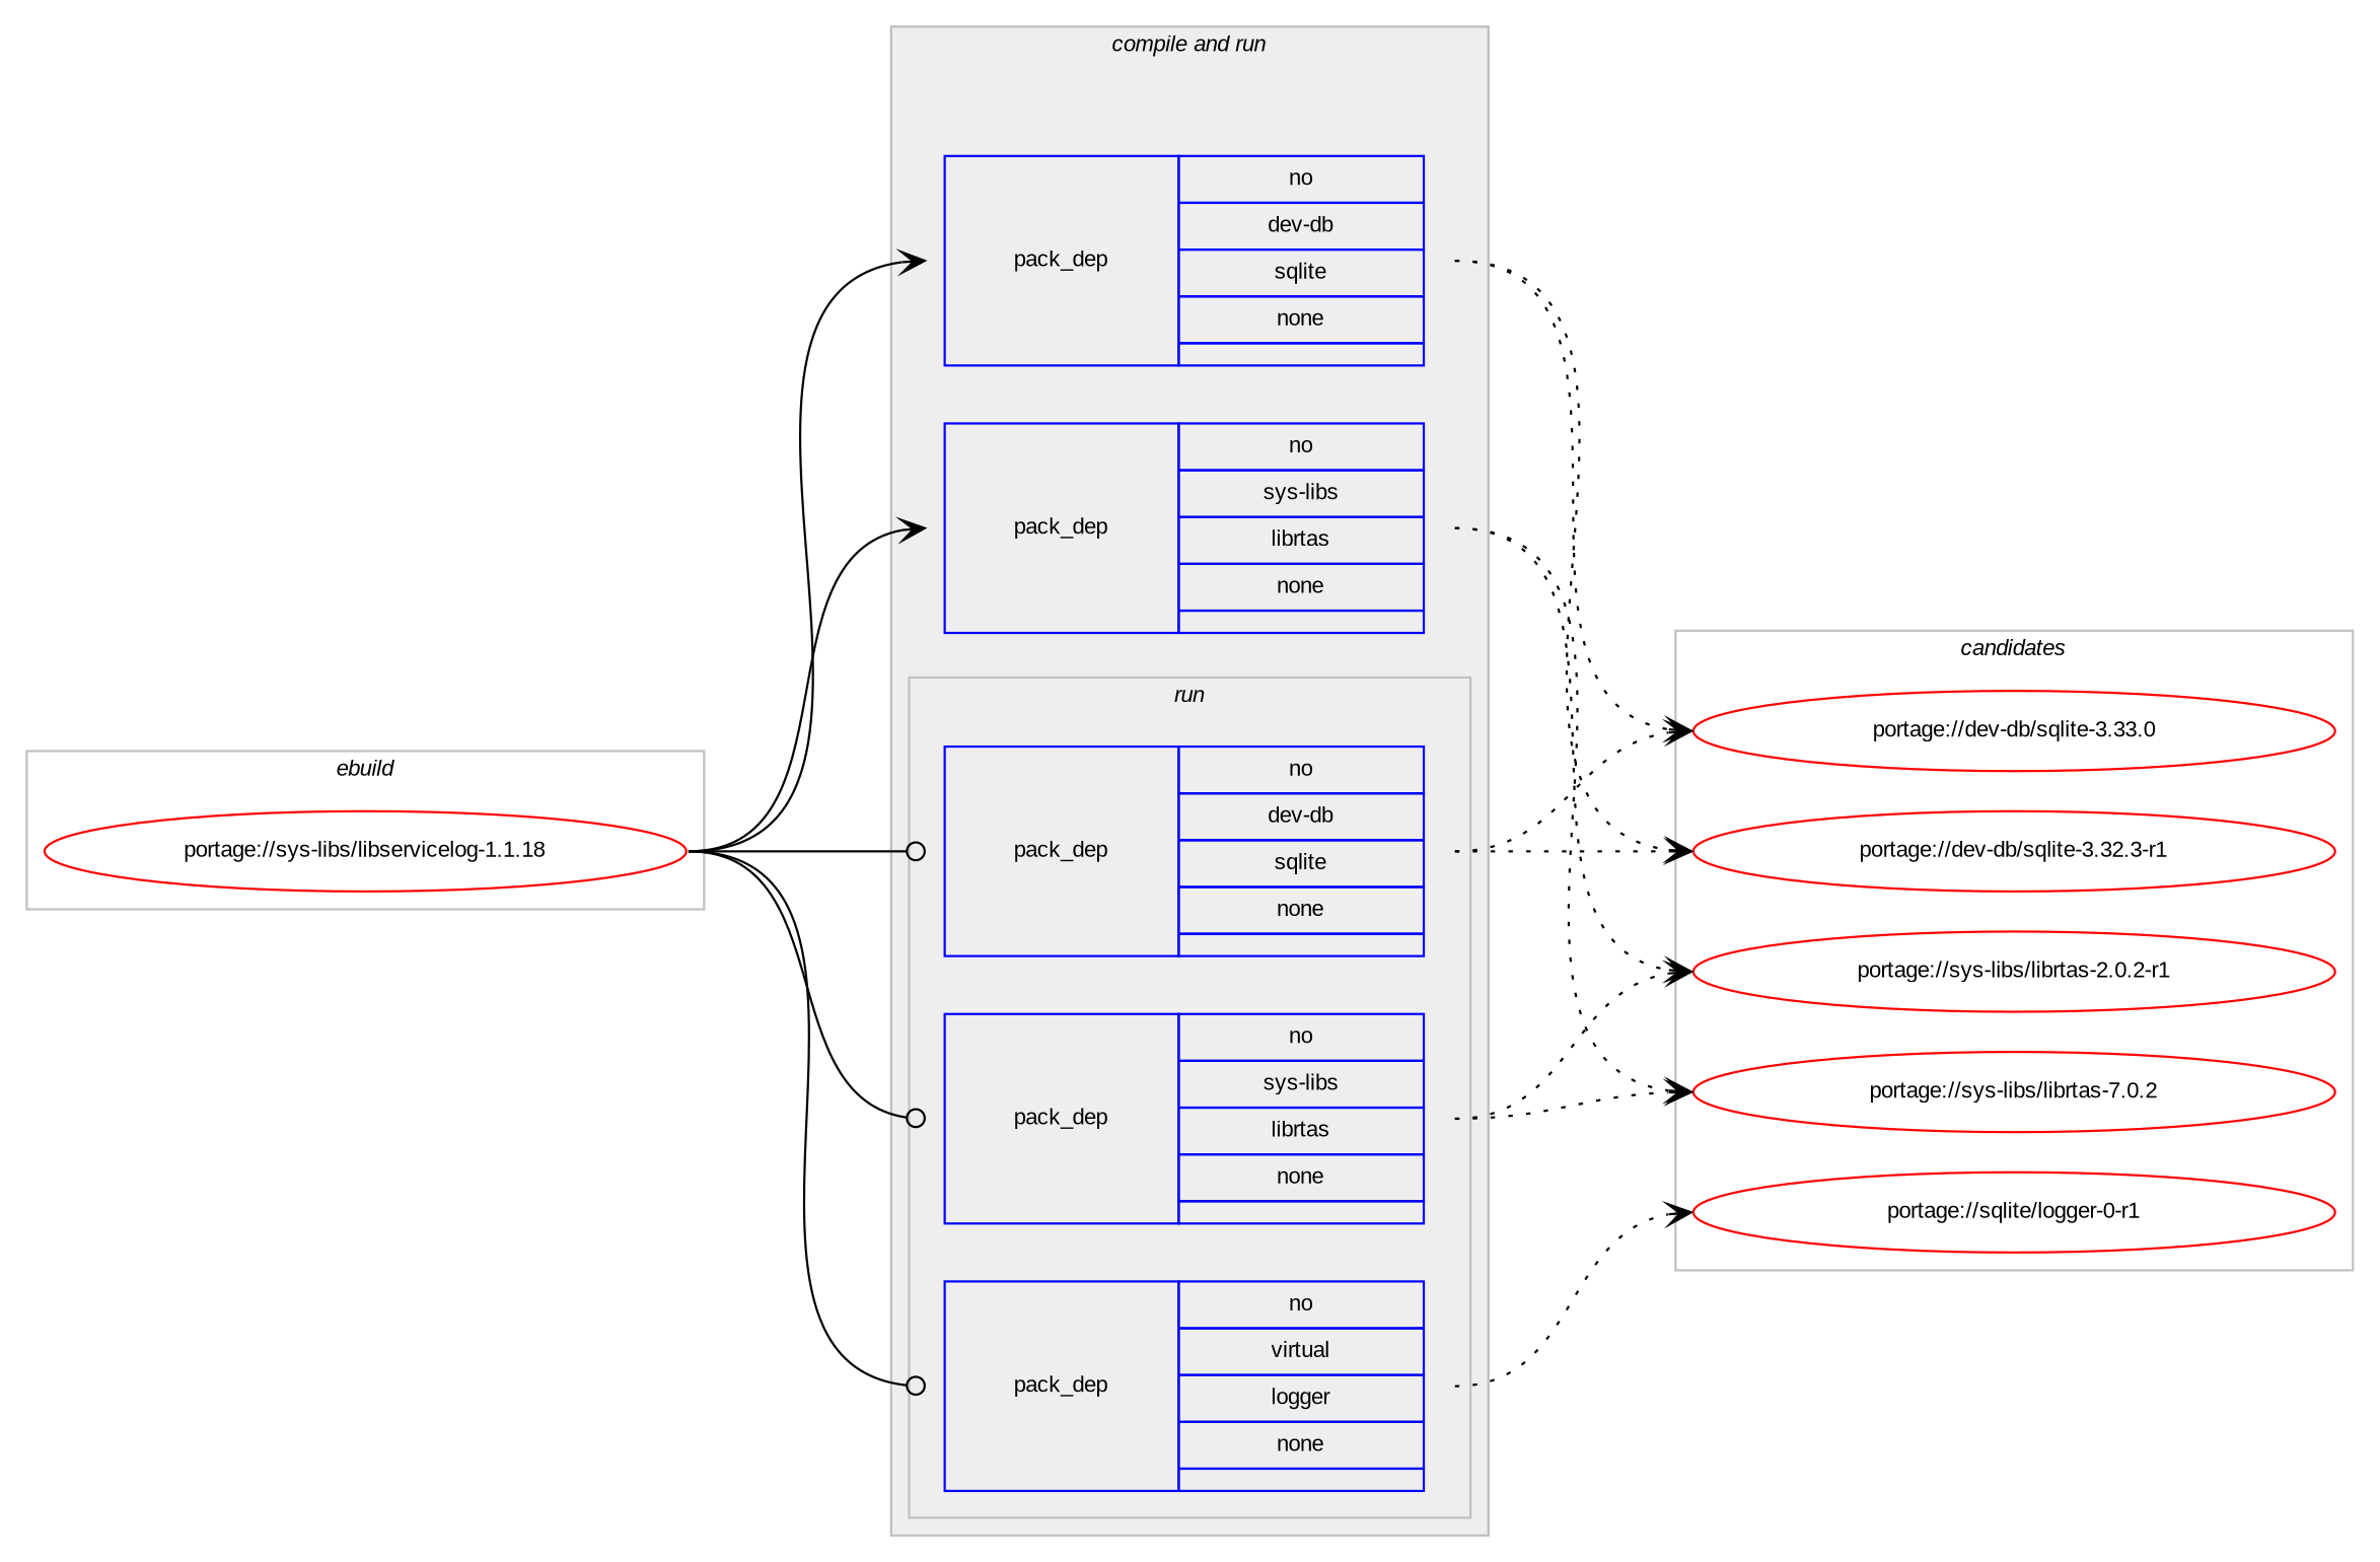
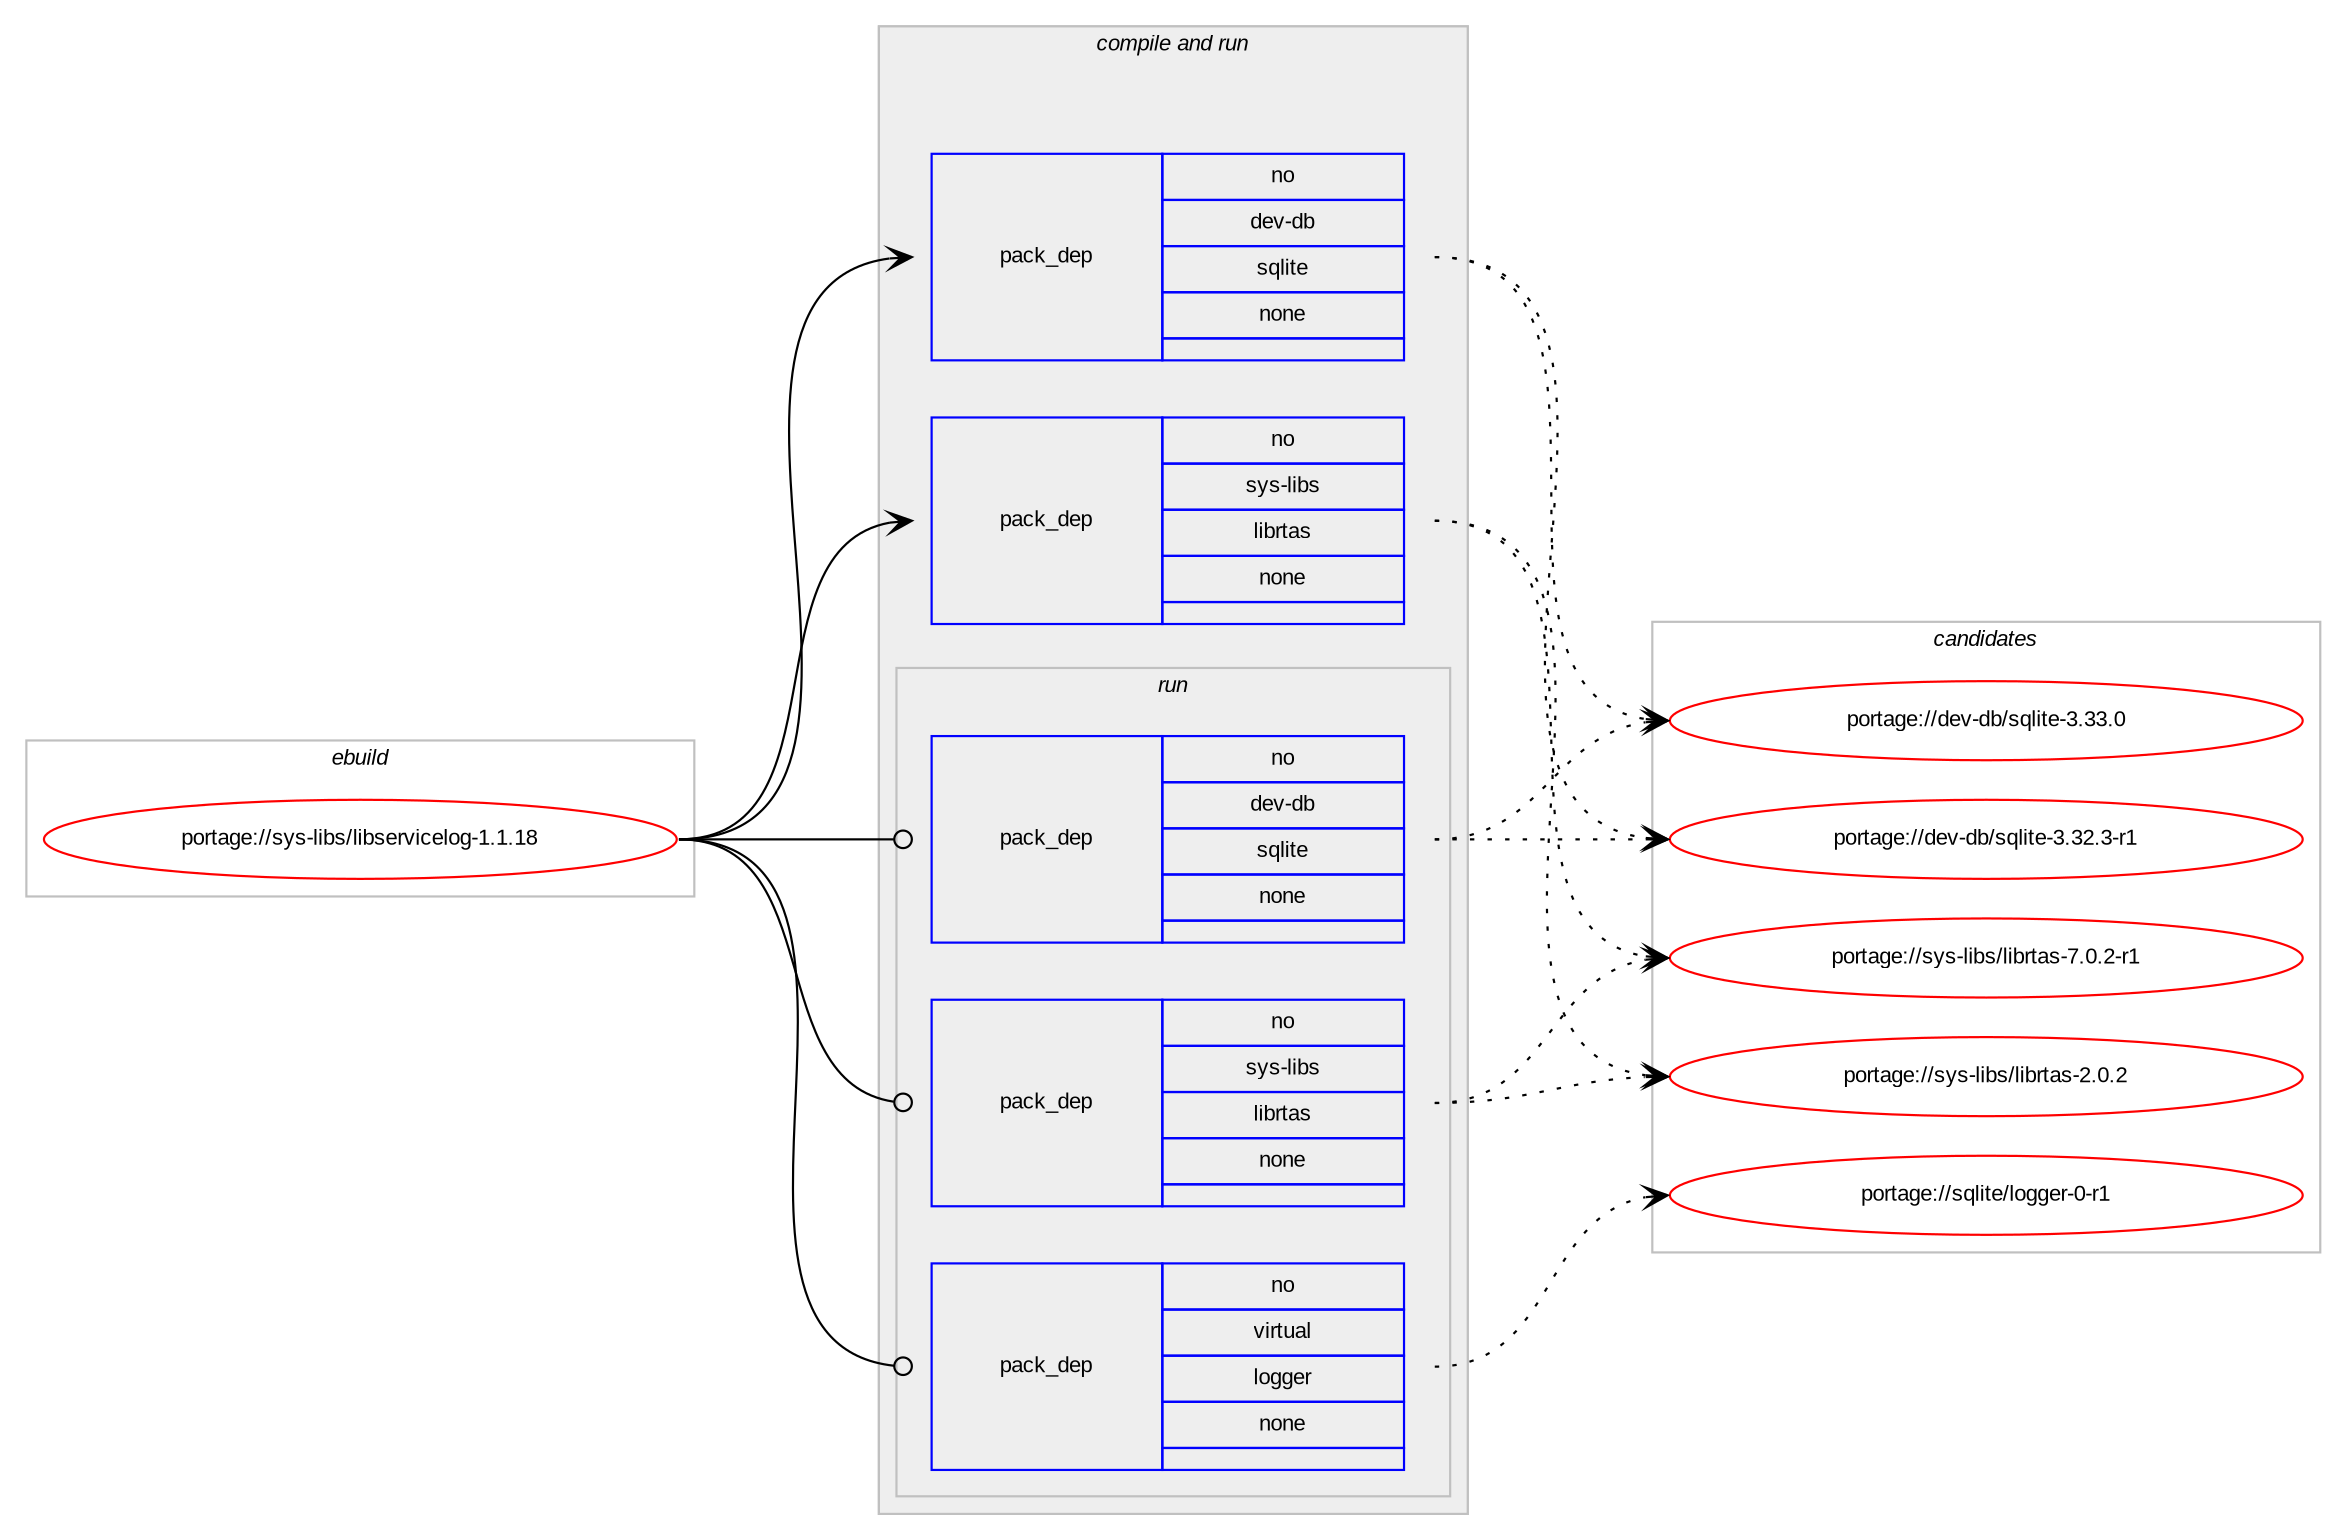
  digraph {
    compound=true
    concentrate=true
    fontname="Liberation Sans"
    fontsize=10
    newrank=true
    rankdir=LR
    ranksep=1.5
    node [color=red fontname="Liberation Sans" fontsize=10]
    edge [arrowhead=vee fontname="Liberation Sans" headport=w style=dotted tailport=e weight=100]
    n1 [label="portage://sys-libs/libservicelog-1.1.18" width=4]
    n2 [color=blue label=<<TABLE BORDER="0" CELLBORDER="1" CELLSPACING="0" CELLPADDING="4" WIDTH="220"><TR><TD ROWSPAN="6" CELLPADDING="30">pack_dep</TD></TR><TR><TD WIDTH="110">no</TD></TR><TR><TD>dev-db</TD></TR><TR><TD>sqlite</TD></TR><TR><TD>none</TD></TR><TR><TD></TD></TR></TABLE>> shape=none]
    n3 [color=blue label=<<TABLE BORDER="0" CELLBORDER="1" CELLSPACING="0" CELLPADDING="4" WIDTH="220"><TR><TD ROWSPAN="6" CELLPADDING="30">pack_dep</TD></TR><TR><TD WIDTH="110">no</TD></TR><TR><TD>sys-libs</TD></TR><TR><TD>librtas</TD></TR><TR><TD>none</TD></TR><TR><TD></TD></TR></TABLE>> shape=none]
    n4 [color=blue label=<<TABLE BORDER="0" CELLBORDER="1" CELLSPACING="0" CELLPADDING="4" WIDTH="220"><TR><TD ROWSPAN="6" CELLPADDING="30">pack_dep</TD></TR><TR><TD WIDTH="110">no</TD></TR><TR><TD>dev-db</TD></TR><TR><TD>sqlite</TD></TR><TR><TD>none</TD></TR><TR><TD></TD></TR></TABLE>> shape=none]
    n5 [color=blue label=<<TABLE BORDER="0" CELLBORDER="1" CELLSPACING="0" CELLPADDING="4" WIDTH="220"><TR><TD ROWSPAN="6" CELLPADDING="30">pack_dep</TD></TR><TR><TD WIDTH="110">no</TD></TR><TR><TD>sys-libs</TD></TR><TR><TD>librtas</TD></TR><TR><TD>none</TD></TR><TR><TD></TD></TR></TABLE>> shape=none]
    n6 [color=blue label=<<TABLE BORDER="0" CELLBORDER="1" CELLSPACING="0" CELLPADDING="4" WIDTH="220"><TR><TD ROWSPAN="6" CELLPADDING="30">pack_dep</TD></TR><TR><TD WIDTH="110">no</TD></TR><TR><TD>virtual</TD></TR><TR><TD>logger</TD></TR><TR><TD>none</TD></TR><TR><TD></TD></TR></TABLE>> shape=none]
    n7 [label="portage://dev-db/sqlite-3.33.0" width=4]
    n8 [label="portage://dev-db/sqlite-3.32.3-r1" width=4]
-   n9 [label="portage://sys-libs/librtas-2.0.2-r1" width=4]
-   n10 [label="portage://sys-libs/librtas-7.0.2" width=4]
+   n9 [label="portage://sys-libs/librtas-7.0.2-r1" width=4]
+   n10 [label="portage://sys-libs/librtas-2.0.2" width=4]
    n11 [label="portage://sqlite/logger-0-r1" width=4]
    subgraph cluster_1 {
      color=gray
      label=<<i>ebuild</i>>
      rank=same
      n1
    }
    subgraph cluster_2 {
      color=gray
      label=<<i>dependencies</i>>
      subgraph cluster_3 {
        color=gray
        fillcolor="#eeeeee"
        label=<<i>compile</i>>
        style=filled
        subgraph sub_4 {
          color=gray
          fillcolor="#eeeeee"
          label=<<i>compile</i>>
          style=filled
          n2
        }
        subgraph sub_5 {
          color=gray
          fillcolor="#eeeeee"
          label=<<i>compile</i>>
          style=filled
          n3
        }
      }
      subgraph cluster_6 {
        color=gray
        fillcolor="#eeeeee"
        label=<<i>compile and run</i>>
        style=filled
      }
      subgraph cluster_7 {
        color=gray
        fillcolor="#eeeeee"
        label=<<i>run</i>>
        style=filled
        subgraph sub_8 {
          color=gray
          fillcolor="#eeeeee"
          label=<<i>run</i>>
          style=filled
          n4
        }
        subgraph sub_9 {
          color=gray
          fillcolor="#eeeeee"
          label=<<i>run</i>>
          style=filled
          n5
        }
        subgraph sub_10 {
          color=gray
          fillcolor="#eeeeee"
          label=<<i>run</i>>
          style=filled
          n6
        }
      }
    }
    subgraph cluster_11 {
      color=gray
      label=<<i>candidates</i>>
      rank=same
      subgraph sub_12 {
        color=black
        label=<<i>candidates</i>>
        nodesep=1
        rank=same
        n7
        n8
      }
      subgraph sub_13 {
        color=black
        label=<<i>candidates</i>>
        nodesep=1
        rank=same
        n9
        n10
      }
      subgraph sub_14 {
        color=black
        label=<<i>candidates</i>>
        nodesep=1
        rank=same
        n7
        n8
      }
      subgraph sub_15 {
        color=black
        label=<<i>candidates</i>>
        nodesep=1
        rank=same
        n9
        n10
      }
      subgraph sub_16 {
        color=black
        label=<<i>candidates</i>>
        nodesep=1
        rank=same
        n11
      }
    }
    n1 -> n2 [style=solid weight=20]
    n1 -> n3 [style=solid weight=20]
    n1 -> n4 [arrowhead=odot style=solid weight=20]
    n1 -> n5 [arrowhead=odot style=solid weight=20]
    n1 -> n6 [arrowhead=odot style=solid weight=20]
    n2 -> n7
    n2 -> n8
    n3 -> n9
    n3 -> n10
    n4 -> n7
    n4 -> n8
    n5 -> n9
    n5 -> n10
    n6 -> n11
  }
